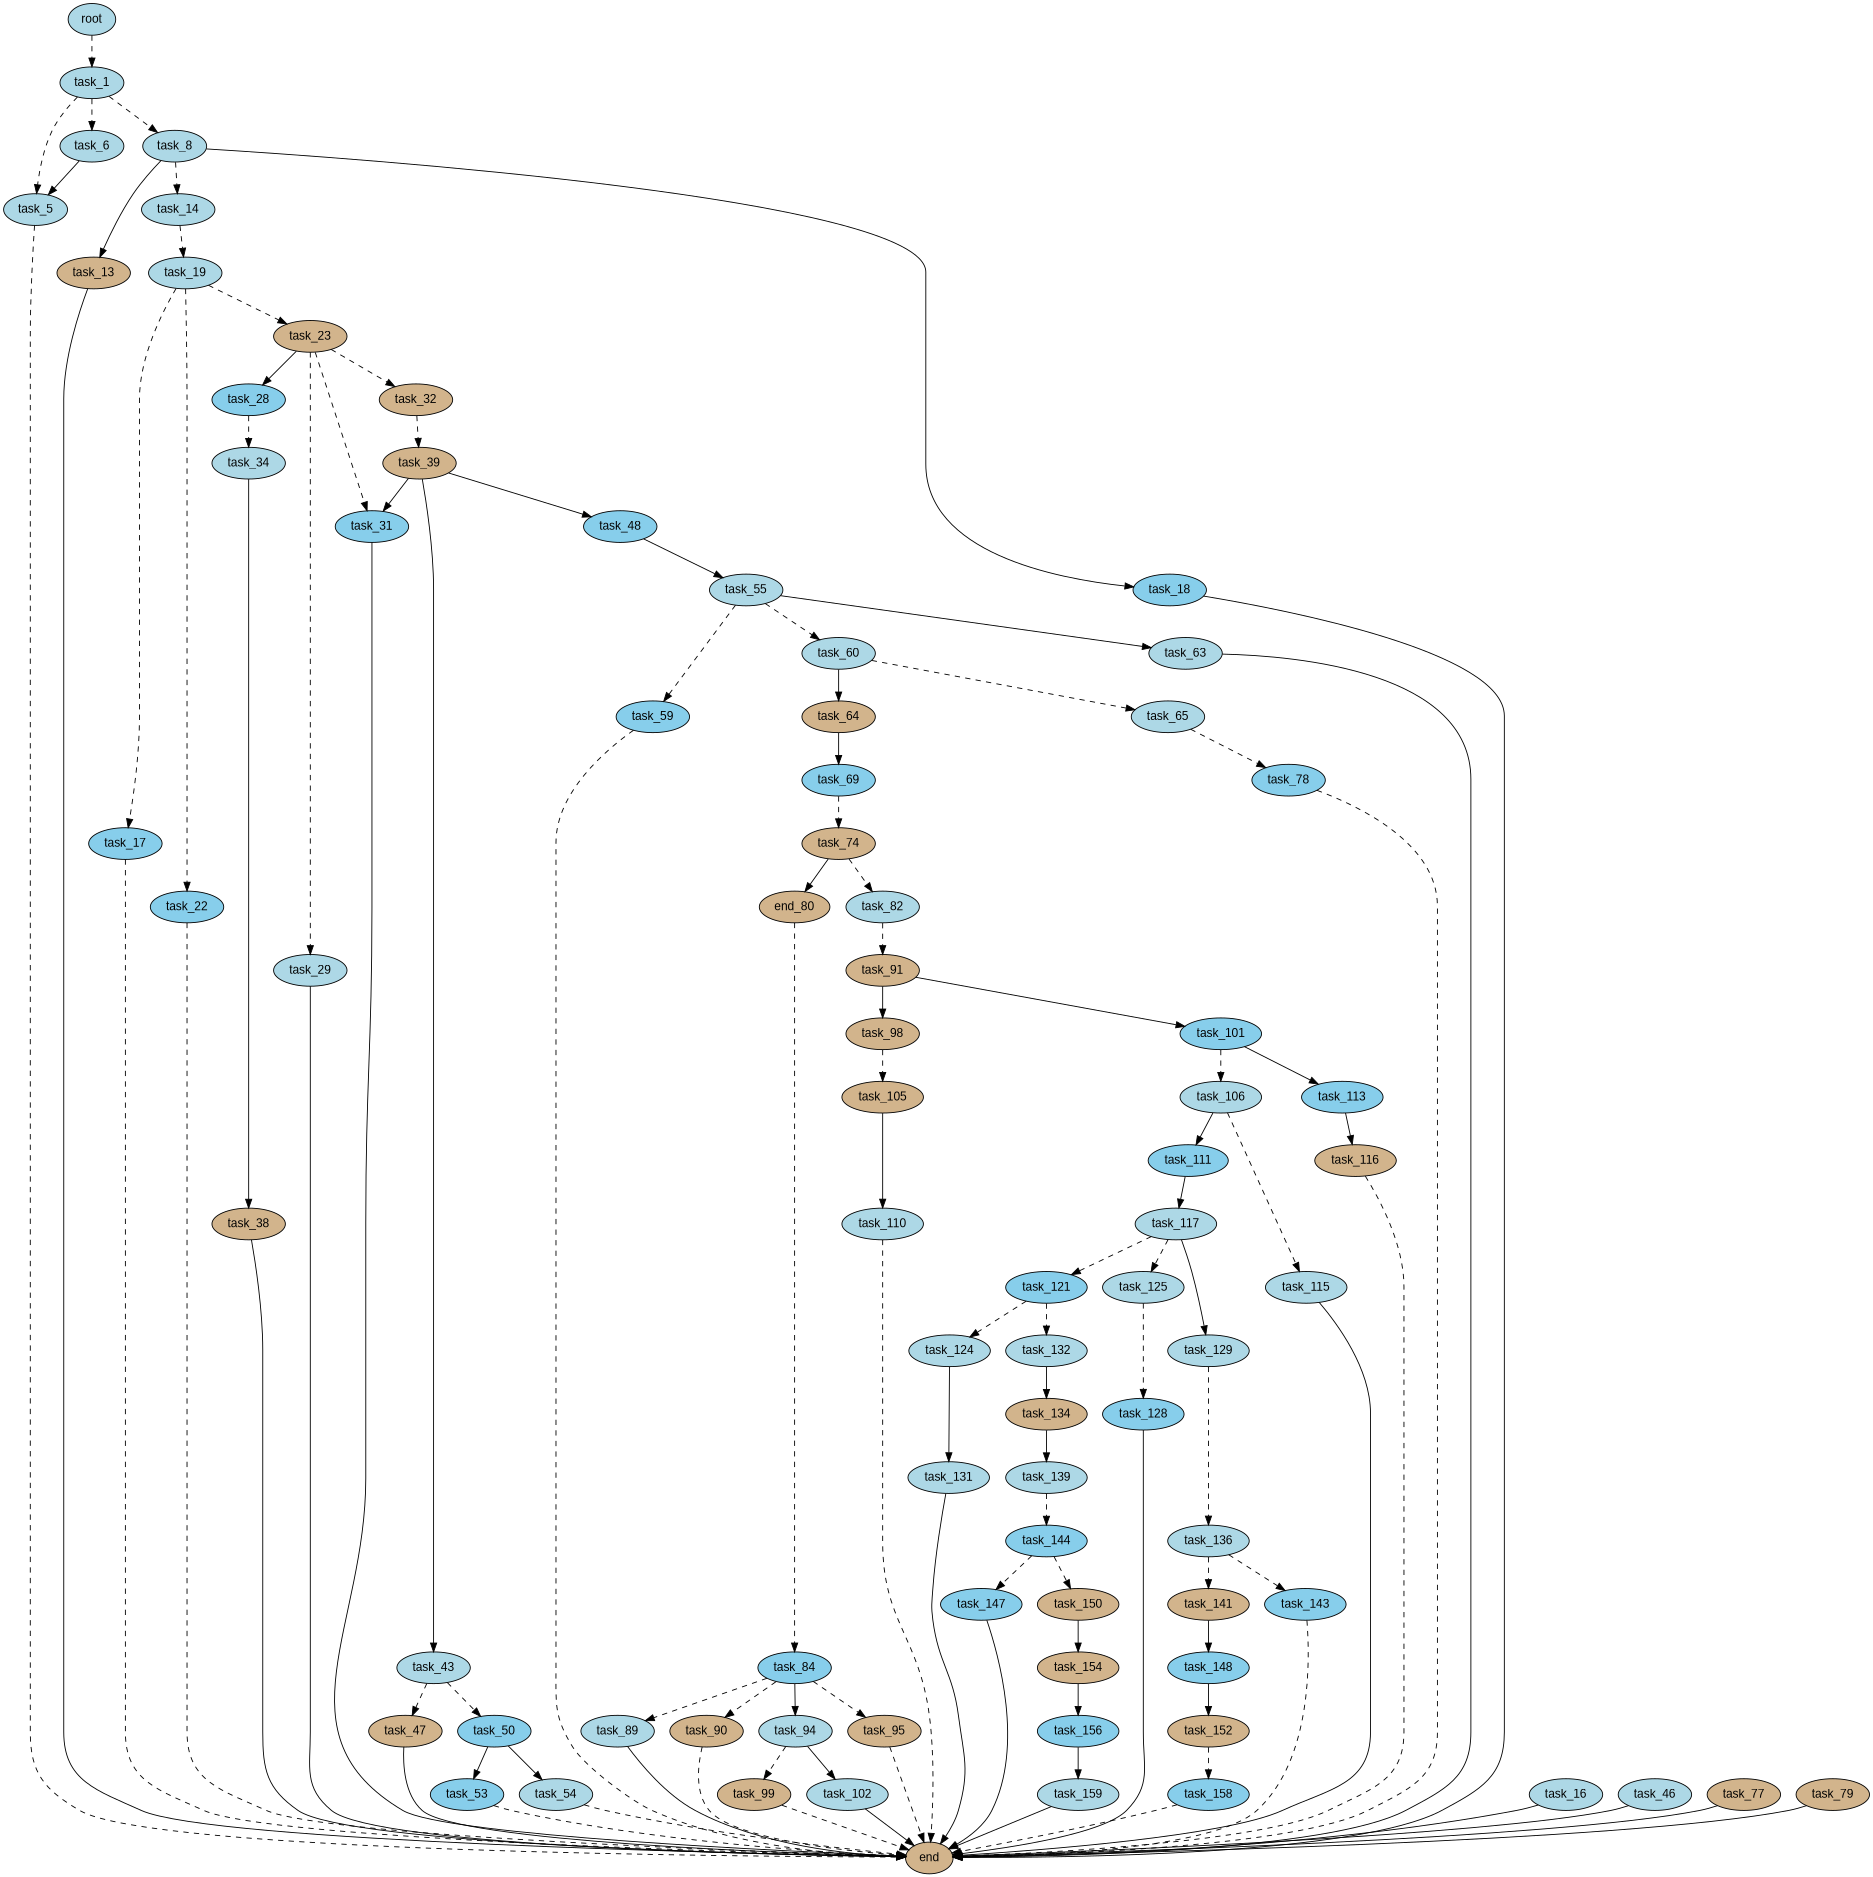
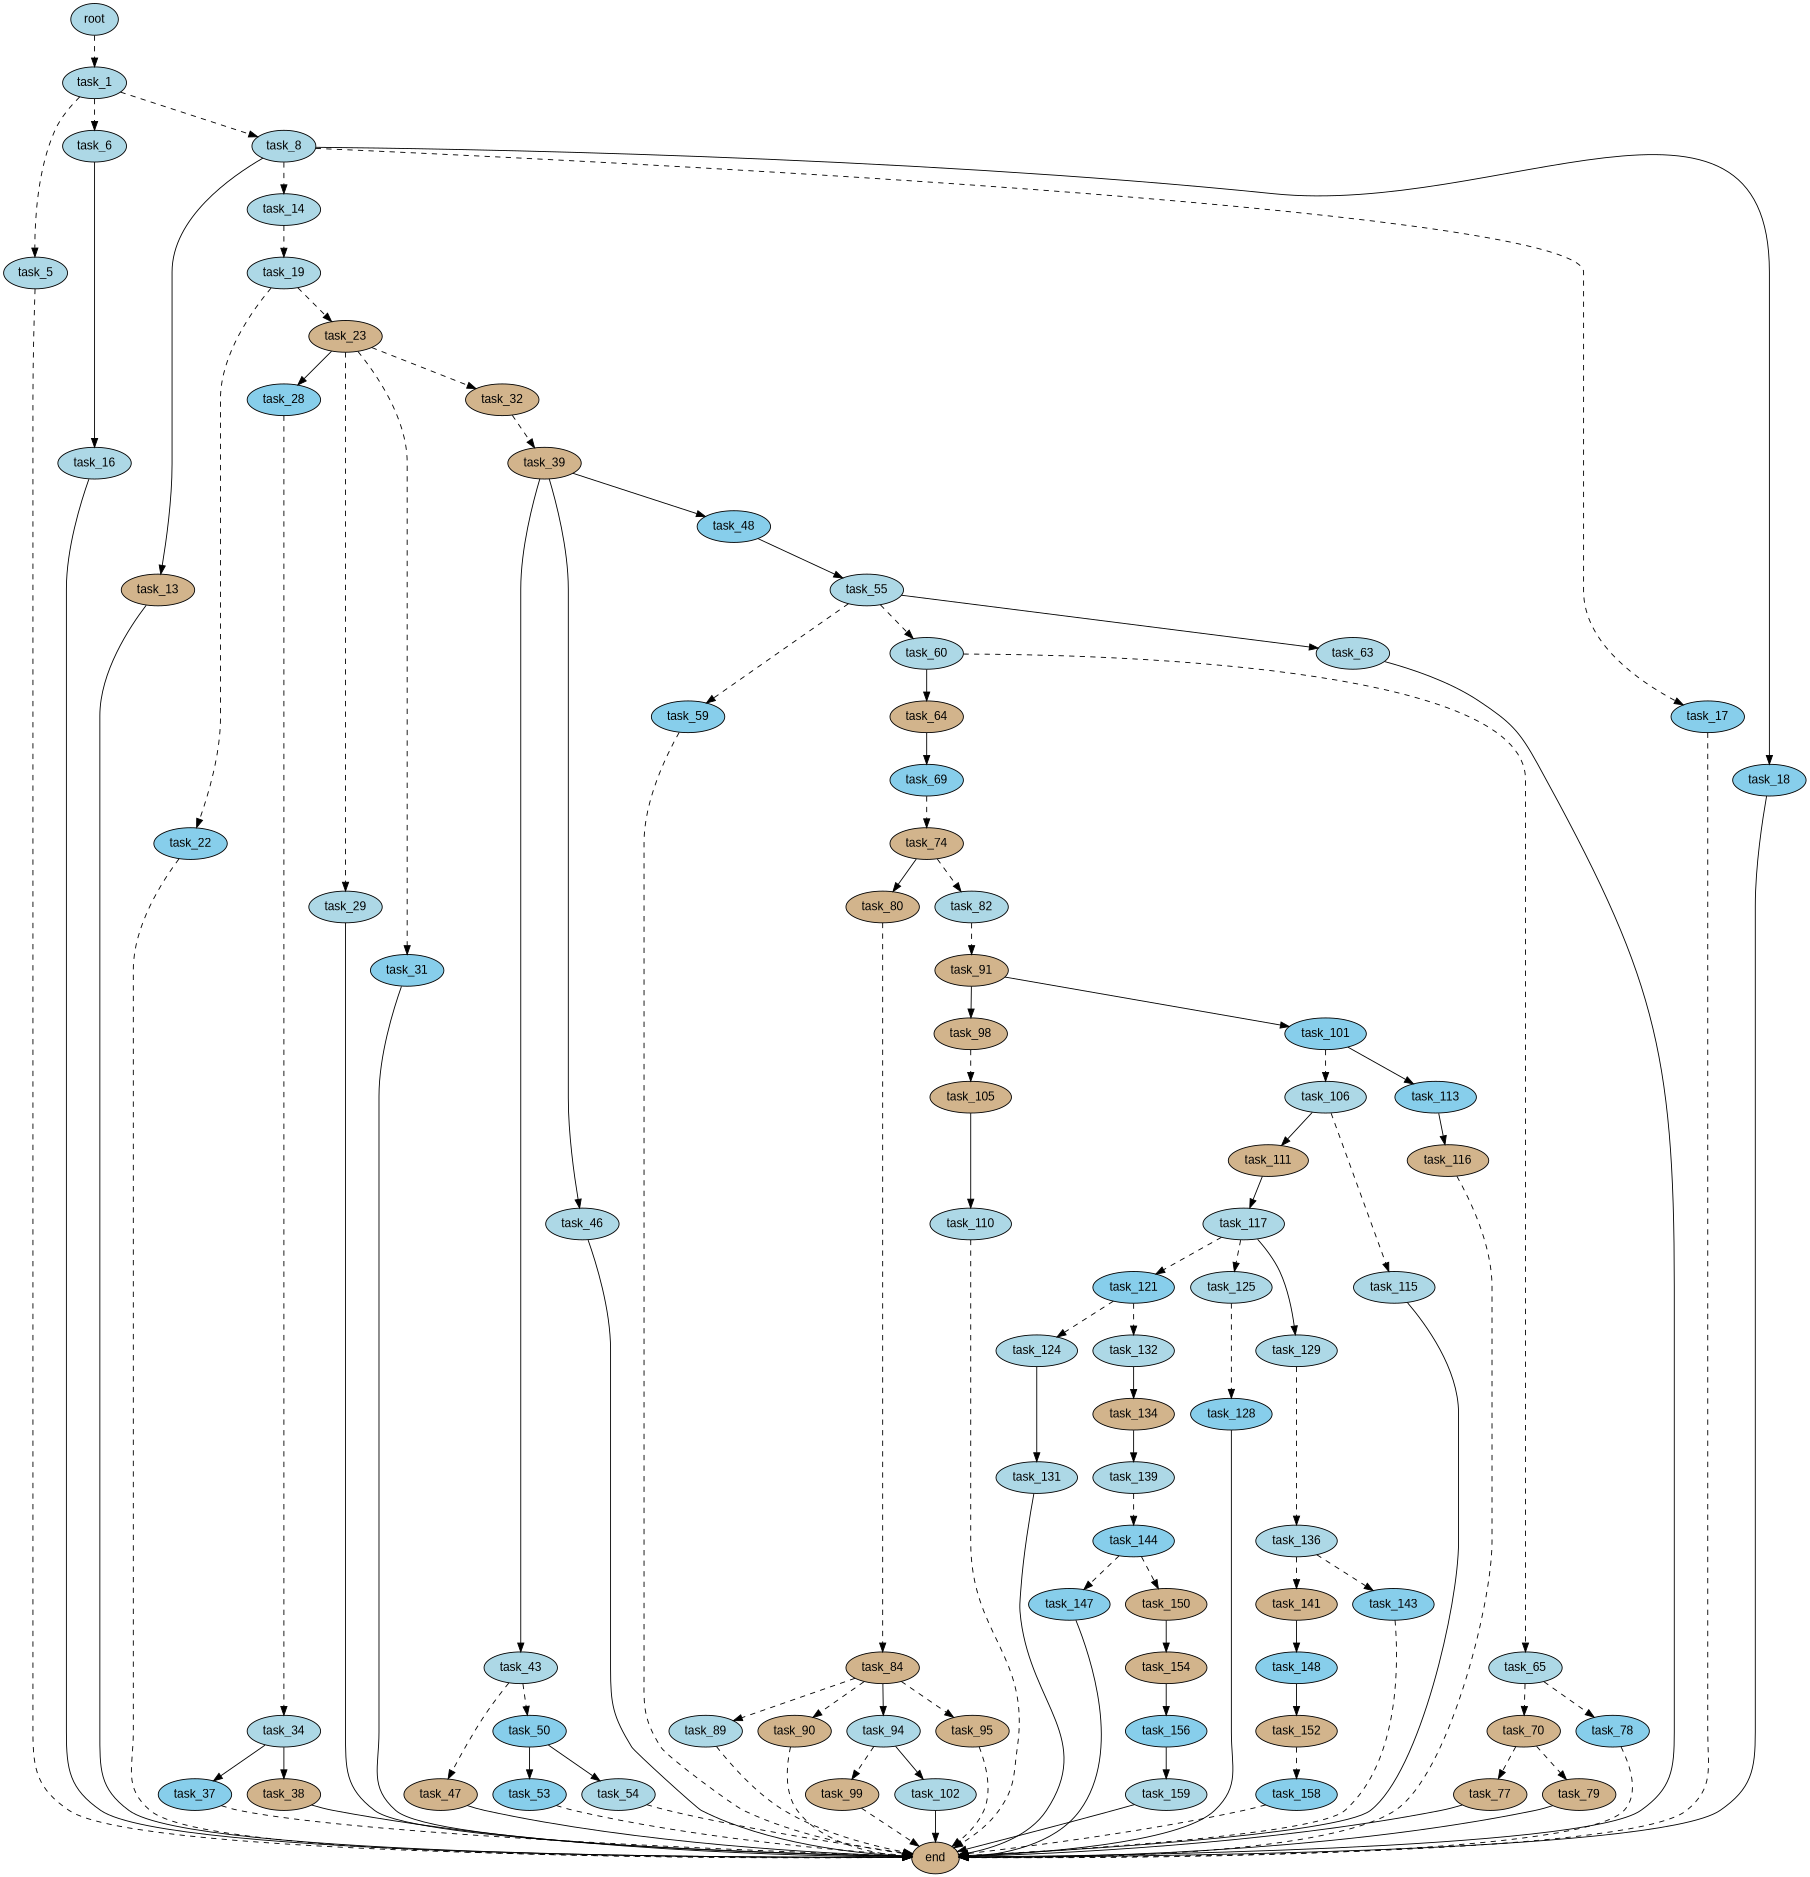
  digraph {
    fontname="Liberation Sans"
    node [fillcolor=lightblue fontname="Liberation Sans" style=filled]
    edge [fontname="Liberation Sans" style=dashed]
    root
    task_1
    task_5
    task_6
    task_8
    end [fillcolor=tan]
    task_16
    task_13 [fillcolor=tan]
    task_14
    task_17 [fillcolor=skyblue]
    task_18 [fillcolor=skyblue]
    task_19
    task_22 [fillcolor=skyblue]
    task_23 [fillcolor=tan]
    task_28 [fillcolor=skyblue]
    task_29
    task_31 [fillcolor=skyblue]
    task_32 [fillcolor=tan]
    task_34
    task_39 [fillcolor=tan]
+   task_37 [fillcolor=skyblue]
    task_38 [fillcolor=tan]
    task_43
    task_46
    task_48 [fillcolor=skyblue]
    task_47 [fillcolor=tan]
    task_50 [fillcolor=skyblue]
    task_55
    task_53 [fillcolor=skyblue]
    task_54
    task_59 [fillcolor=skyblue]
    task_60
    task_63
    task_64 [fillcolor=tan]
    task_65
    task_69 [fillcolor=skyblue]
+   task_70 [fillcolor=tan]
    task_78 [fillcolor=skyblue]
    task_74 [fillcolor=tan]
    task_77 [fillcolor=tan]
    task_79 [fillcolor=tan]
-   task_80 [fillcolor=tan label=end_80]
+   task_80 [fillcolor=tan]
    task_82
-   task_84 [fillcolor=skyblue]
+   task_84 [fillcolor=tan]
    task_91 [fillcolor=tan]
    task_89
    task_90 [fillcolor=tan]
    task_94
    task_95 [fillcolor=tan]
    task_98 [fillcolor=tan]
    task_101 [fillcolor=skyblue]
    task_99 [fillcolor=tan]
    task_102
    task_105 [fillcolor=tan]
    task_106
    task_113 [fillcolor=skyblue]
    task_110
-   task_111 [fillcolor=skyblue]
+   task_111 [fillcolor=tan]
    task_115
    task_116 [fillcolor=tan]
    task_117
    task_121 [fillcolor=skyblue]
    task_125
    task_129
    task_124
    task_132
    task_128 [fillcolor=skyblue]
    task_136
    task_131
    task_134 [fillcolor=tan]
    task_141 [fillcolor=tan]
    task_143 [fillcolor=skyblue]
    task_139
    task_148 [fillcolor=skyblue]
    task_144 [fillcolor=skyblue]
    task_147 [fillcolor=skyblue]
    task_150 [fillcolor=tan]
    task_152 [fillcolor=tan]
    task_154 [fillcolor=tan]
    task_158 [fillcolor=skyblue]
    task_156 [fillcolor=skyblue]
    task_159
    root -> task_1
    task_1 -> task_5
    task_1 -> task_6
    task_1 -> task_8
    task_5 -> end
-   task_6 -> task_5 [style=solid]
+   task_6 -> task_16 [style=solid]
    task_8 -> task_13 [style=solid]
    task_8 -> task_14
-   task_19 -> task_17
+   task_8 -> task_17
    task_8 -> task_18 [style=solid]
    task_16 -> end [style=solid]
    task_13 -> end [style=solid]
    task_14 -> task_19
    task_17 -> end
    task_18 -> end [style=solid]
    task_19 -> task_22
    task_19 -> task_23
    task_22 -> end
    task_23 -> task_28 [style=solid]
    task_23 -> task_29
    task_23 -> task_31
    task_23 -> task_32
    task_28 -> task_34
    task_29 -> end [style=solid]
    task_31 -> end [style=solid]
    task_32 -> task_39
+   task_34 -> task_37 [style=solid]
    task_34 -> task_38 [style=solid]
    task_39 -> task_43 [style=solid]
-   task_39 -> task_31 [style=solid]
+   task_39 -> task_46 [style=solid]
    task_39 -> task_48 [style=solid]
+   task_37 -> end
    task_38 -> end [style=solid]
    task_43 -> task_47
    task_43 -> task_50
    task_46 -> end [style=solid]
    task_48 -> task_55 [style=solid]
    task_47 -> end [style=solid]
    task_50 -> task_53 [style=solid]
    task_50 -> task_54 [style=solid]
    task_55 -> task_59
    task_55 -> task_60
    task_55 -> task_63 [style=solid]
    task_53 -> end
    task_54 -> end
    task_59 -> end
    task_60 -> task_64 [style=solid]
    task_60 -> task_65
    task_63 -> end [style=solid]
    task_64 -> task_69 [style=solid]
+   task_65 -> task_70
    task_65 -> task_78
    task_69 -> task_74
+   task_70 -> task_77
+   task_70 -> task_79
    task_78 -> end
    task_74 -> task_80 [style=solid]
    task_74 -> task_82
    task_77 -> end [style=solid]
    task_79 -> end [style=solid]
    task_80 -> task_84
    task_82 -> task_91
    task_84 -> task_89
    task_84 -> task_90
    task_84 -> task_94 [style=solid]
    task_84 -> task_95
    task_91 -> task_98 [style=solid]
    task_91 -> task_101 [style=solid]
-   task_89 -> end [style=solid]
+   task_89 -> end
    task_90 -> end
    task_94 -> task_99
    task_94 -> task_102 [style=solid]
    task_95 -> end
    task_98 -> task_105
    task_101 -> task_106
    task_101 -> task_113 [style=solid]
    task_99 -> end
    task_102 -> end [style=solid]
    task_105 -> task_110 [style=solid]
    task_106 -> task_111 [style=solid]
    task_106 -> task_115
    task_113 -> task_116 [style=solid]
    task_110 -> end
    task_111 -> task_117 [style=solid]
    task_115 -> end [style=solid]
    task_116 -> end
    task_117 -> task_121
    task_117 -> task_125
    task_117 -> task_129 [style=solid]
    task_121 -> task_124
    task_121 -> task_132
    task_125 -> task_128
    task_129 -> task_136
    task_124 -> task_131 [style=solid]
    task_132 -> task_134 [style=solid]
    task_128 -> end [style=solid]
    task_136 -> task_141
    task_136 -> task_143
    task_131 -> end [style=solid]
    task_134 -> task_139 [style=solid]
    task_141 -> task_148 [style=solid]
    task_143 -> end
    task_139 -> task_144
    task_148 -> task_152 [style=solid]
    task_144 -> task_147
    task_144 -> task_150
    task_147 -> end [style=solid]
    task_150 -> task_154 [style=solid]
    task_152 -> task_158
    task_154 -> task_156 [style=solid]
    task_158 -> end
    task_156 -> task_159 [style=solid]
    task_159 -> end [style=solid]
  }
